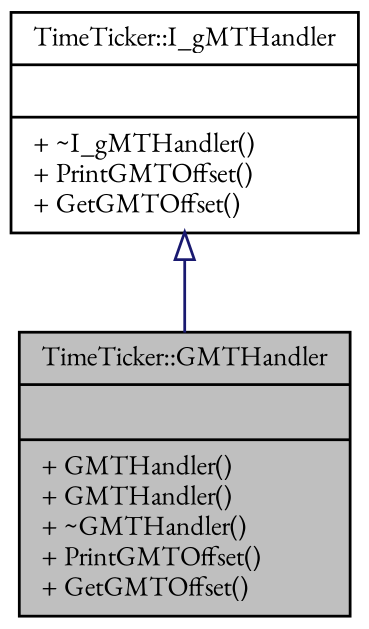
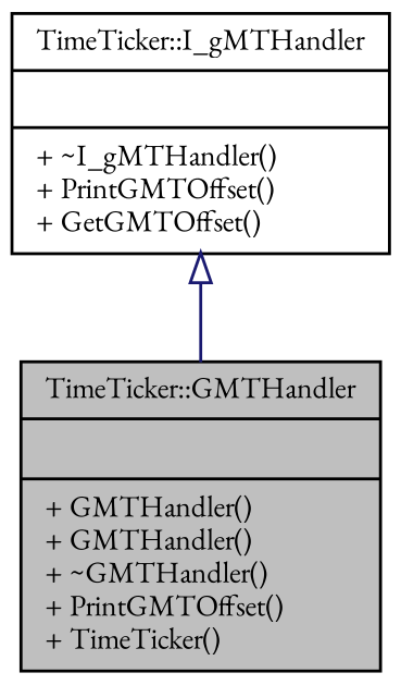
  digraph {
    fontname="EB Garamond"
    node [color=black fontname="EB Garamond" fontsize=10 shape=record style=filled]
-   n1 [fillcolor=grey75 fontcolor=black height=0.2 label="{TimeTicker::GMTHandler\n||+ GMTHandler()\l+ GMTHandler()\l+ ~GMTHandler()\l+ PrintGMTOffset()\l+ GetGMTOffset()\l}" width=0.4]
+   n1 [fillcolor=grey75 fontcolor=black height=0.2 label="{TimeTicker::GMTHandler\n||+ GMTHandler()\l+ GMTHandler()\l+ ~GMTHandler()\l+ PrintGMTOffset()\l+ TimeTicker()\l}" width=0.4]
    n2 [fillcolor=white height=0.2 label="{TimeTicker::I_gMTHandler\n||+ ~I_gMTHandler()\l+ PrintGMTOffset()\l+ GetGMTOffset()\l}" width=0.4]
    n2 -> n1 [arrowtail=onormal color=midnightblue dir=back fontname="EB Garamond" fontsize=10 labelfontname=Helvetica labelfontsize=10 style=solid]
  }
